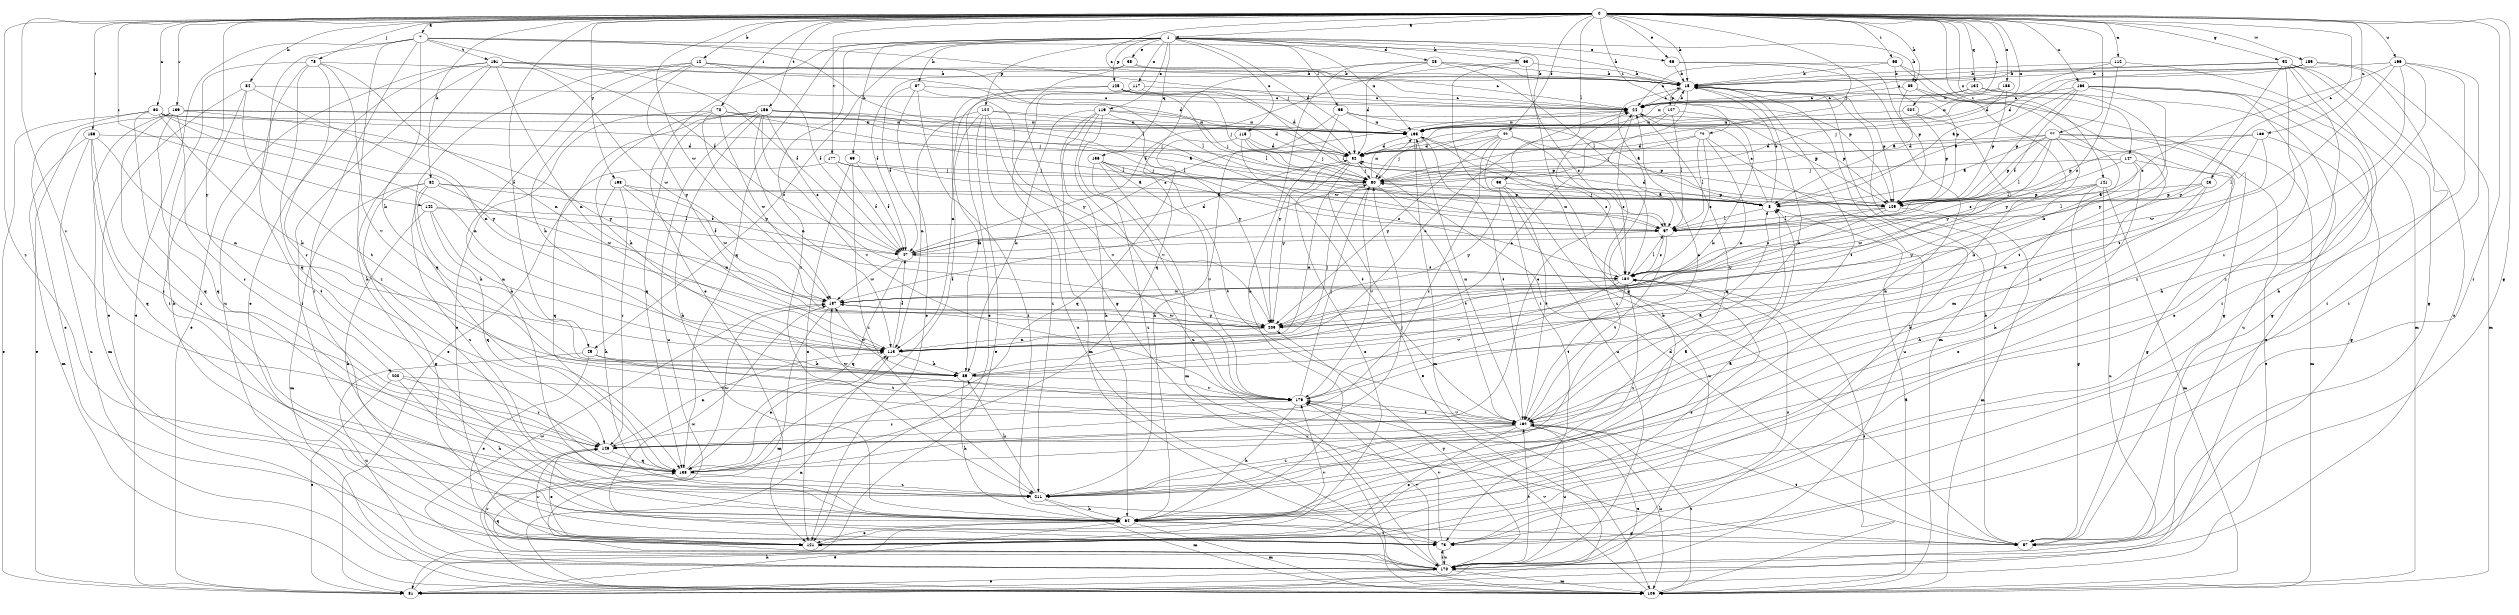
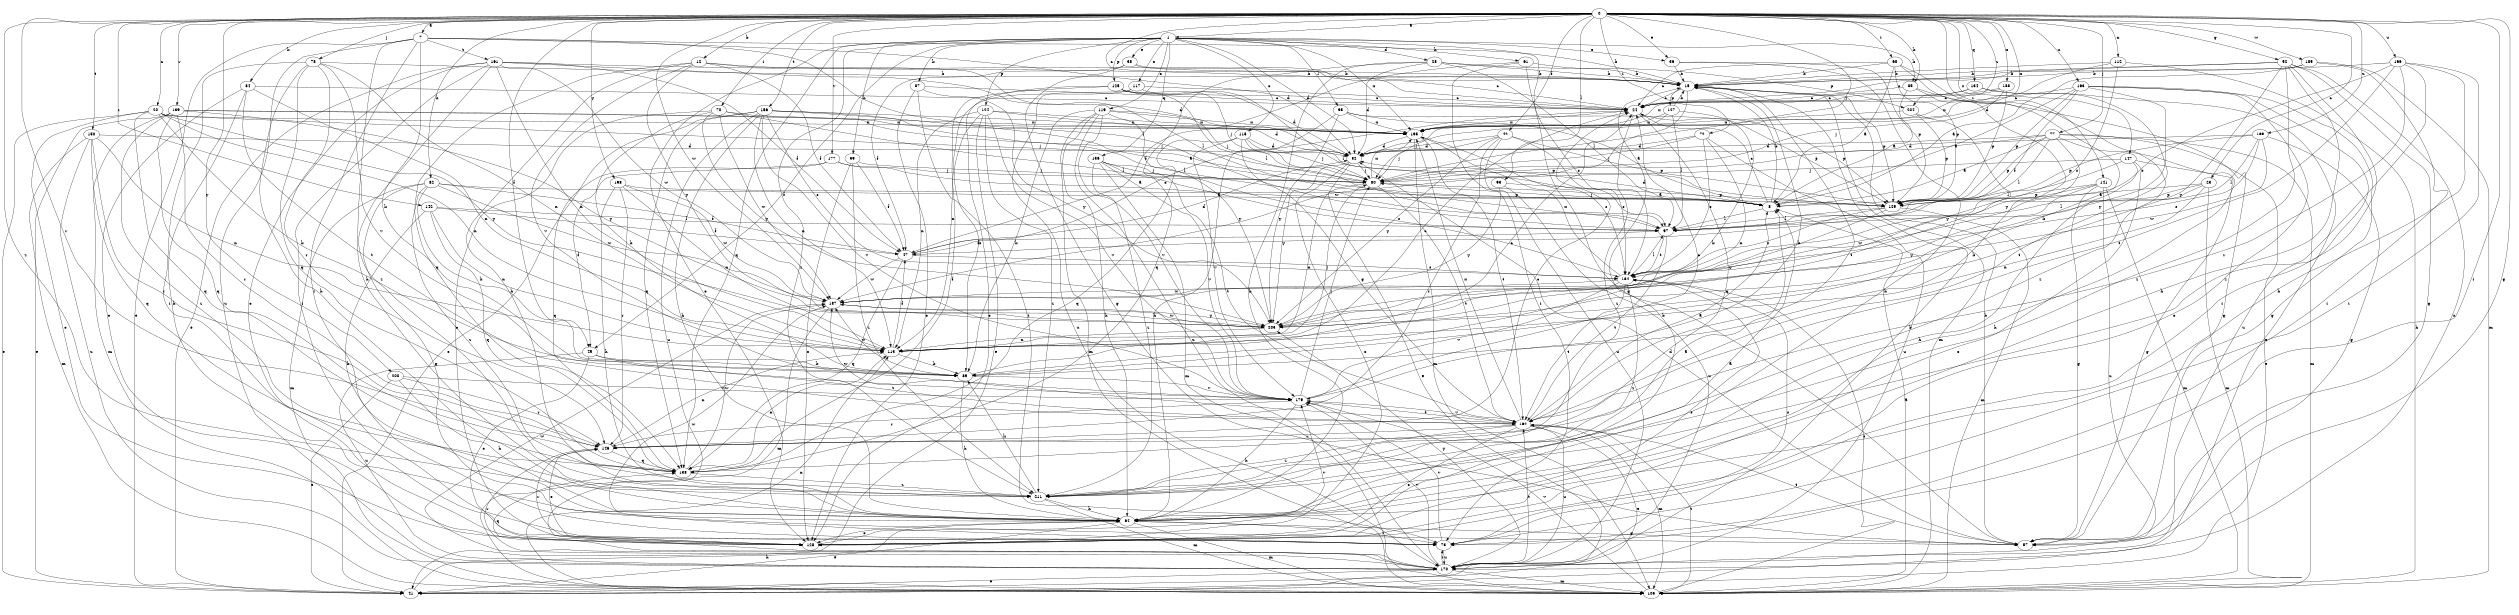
  strict digraph {
    0
    1
    7
    12
    15
-   20 [label=60]
+   20
    23
    24
    36
    42
    45
    52
    57
    68
    70
    72
    73
    77
    78
    80
    82
    84
    85
    93
    112
    134
    139
    141
    142
    146
    147
    156
-   159
+   159 [label=150]
    163
    166
    169
    177
    185
    187
    188
    195
    198
    200
    204
    211
    28
    32
    38
    59
-   63
+   63 [label=61]
    87
    95
    115
    117
    119
-   121
+   121 [label=128]
    124
    125
    136
    138
-   41 [label=81]
+   41
    n62 [label=47]
    64
    89
    97
    161
    170
    179
    203
    105
    127
    129
    162
    113
    8
    154
    0 -> 1 [label=a]
    0 -> 7 [label=a]
    0 -> 12 [label=b]
-   0 -> 15 [label=b]
    0 -> 20 [label=c]
    0 -> 23 [label=c]
    0 -> 24 [label=c]
    0 -> 36 [label=e]
    0 -> 42 [label=f]
    0 -> 45 [label=f]
    0 -> 52 [label=g]
    0 -> 57 [label=g]
    0 -> 68 [label=i]
    0 -> 70 [label=i]
    0 -> 72 [label=i]
    0 -> 73 [label=i]
    0 -> 77 [label=j]
    0 -> 78 [label=j]
    0 -> 80 [label=j]
    0 -> 82 [label=k]
    0 -> 84 [label=k]
    0 -> 85 [label=k]
    0 -> 93 [label=l]
    0 -> 112 [label=n]
    0 -> 134 [label=q]
    0 -> 139 [label=r]
    0 -> 141 [label=r]
    0 -> 142 [label=r]
    0 -> 146 [label=r]
    0 -> 147 [label=s]
    0 -> 156 [label=t]
    0 -> 159 [label=t]
    0 -> 163 [label=u]
    0 -> 166 [label=u]
    0 -> 169 [label=u]
    0 -> 177 [label=v]
    0 -> 185 [label=w]
    0 -> 187 [label=w]
    0 -> 188 [label=x]
    0 -> 195 [label=x]
    0 -> 198 [label=y]
    0 -> 200 [label=y]
    0 -> 204 [label=z]
    0 -> 211 [label=z]
    1 -> 36 [label=e]
    1 -> 45 [label=f]
    1 -> 57 [label=g]
    1 -> 85 [label=k]
    1 -> 195 [label=x]
    1 -> 211 [label=z]
    1 -> 28 [label=d]
    1 -> 32 [label=d]
    1 -> 38 [label=e]
    1 -> 59 [label=h]
    1 -> 63 [label=h]
    1 -> 87 [label=k]
    1 -> 95 [label=l]
    1 -> 115 [label=o]
    1 -> 117 [label=o]
    1 -> 119 [label=o]
    1 -> 121 [label=o]
    1 -> 124 [label=p]
    1 -> 125 [label=p]
    1 -> 136 [label=q]
    1 -> 138 [label=q]
    7 -> 15 [label=b]
    7 -> 73 [label=i]
-   7 -> 32 [label=j]
+   7 -> 32 [label=d]
    7 -> 41 [label=e]
-   7 -> n62 [label=f]
    7 -> 64 [label=h]
    7 -> 89 [label=k]
    7 -> 97 [label=l]
    7 -> 161 [label=t]
    7 -> 170 [label=u]
    12 -> 15 [label=b]
    12 -> 138 [label=q]
    12 -> n62 [label=f]
    12 -> 64 [label=h]
    12 -> 97 [label=l]
-   12 -> 179 [label=h]
+   12 -> 179 [label=v]
    12 -> 203 [label=y]
    15 -> 24 [label=c]
    15 -> 187 [label=w]
    15 -> 105 [label=m]
    15 -> 127 [label=p]
    15 -> 129 [label=p]
    15 -> 162 [label=t]
    20 -> 80 [label=j]
    20 -> 195 [label=x]
    20 -> 121 [label=o]
    20 -> 138 [label=q]
    20 -> 41 [label=e]
    20 -> 89 [label=k]
    20 -> 203 [label=y]
    20 -> 113 [label=n]
    23 -> 97 [label=l]
-   23 -> 162 [label=m]
+   23 -> 105 [label=m]
    23 -> 129 [label=p]
    23 -> 113 [label=n]
    23 -> 8 [label=a]
    24 -> 195 [label=x]
    24 -> 211 [label=z]
    24 -> 138 [label=q]
    24 -> 129 [label=p]
    36 -> 15 [label=b]
    36 -> 64 [label=h]
    36 -> 129 [label=p]
    42 -> 80 [label=j]
    42 -> 146 [label=r]
    42 -> 32 [label=d]
    42 -> 170 [label=u]
    42 -> 203 [label=y]
    42 -> 129 [label=p]
    42 -> 154 [label=s]
    45 -> 121 [label=o]
    45 -> 89 [label=k]
    45 -> 170 [label=u]
    45 -> 162 [label=t]
    52 -> 15 [label=b]
    52 -> 24 [label=c]
    52 -> 57 [label=g]
    52 -> 73 [label=i]
    52 -> 211 [label=z]
    52 -> 64 [label=h]
    52 -> 170 [label=u]
    52 -> 203 [label=y]
    57 -> 15 [label=b]
    57 -> 32 [label=d]
    57 -> 162 [label=t]
    68 -> 15 [label=b]
    68 -> 24 [label=c]
    68 -> 211 [label=z]
    68 -> 89 [label=k]
    68 -> 129 [label=p]
+   68 -> 8 [label=a]
    70 -> 187 [label=w]
    70 -> 195 [label=x]
    70 -> 121 [label=o]
    70 -> 89 [label=k]
    70 -> 97 [label=l]
    70 -> 203 [label=y]
    72 -> 80 [label=j]
    72 -> 32 [label=d]
-   72 -> 97 [label=l]
    72 -> 170 [label=u]
    72 -> 113 [label=n]
    72 -> 154 [label=s]
    73 -> 187 [label=w]
    73 -> 170 [label=u]
    73 -> 179 [label=v]
    73 -> 154 [label=s]
    77 -> 80 [label=j]
    77 -> 32 [label=d]
    77 -> 41 [label=e]
    77 -> 64 [label=h]
    77 -> 89 [label=k]
    77 -> 97 [label=l]
    77 -> 105 [label=m]
    77 -> 129 [label=p]
    77 -> 8 [label=a]
-   77 -> 154 [label=s]
+   169 -> 154 [label=s]
    78 -> 15 [label=b]
    78 -> 73 [label=i]
    78 -> 146 [label=r]
    78 -> 138 [label=q]
-   78 -> 64 [label=t]
+   78 -> 64 [label=h]
    78 -> 179 [label=v]
    78 -> 113 [label=n]
    80 -> 195 [label=x]
-   80 -> 179 [label=v]
+   115 -> 179 [label=v]
    80 -> 162 [label=t]
    80 -> 113 [label=n]
    80 -> 8 [label=a]
    82 -> 57 [label=g]
    82 -> 187 [label=w]
    82 -> 211 [label=z]
    82 -> n62 [label=f]
    82 -> 89 [label=k]
    82 -> 105 [label=m]
    82 -> 8 [label=a]
    84 -> 24 [label=c]
    84 -> 121 [label=o]
    84 -> 64 [label=h]
    84 -> 162 [label=t]
    84 -> 113 [label=n]
    85 -> 24 [label=c]
    85 -> 57 [label=g]
    85 -> 203 [label=y]
    85 -> 8 [label=a]
    93 -> 170 [label=u]
    93 -> 203 [label=y]
    93 -> 129 [label=p]
-   93 -> 162 [label=t]
    112 -> 15 [label=b]
    112 -> 32 [label=d]
-   112 -> 105 [label=m]
+   112 -> 105 [label=h]
    112 -> 154 [label=s]
    134 -> 24 [label=c]
    134 -> 195 [label=x]
    134 -> 41 [label=e]
    134 -> 162 [label=t]
    139 -> 80 [label=j]
    139 -> 146 [label=r]
    139 -> 195 [label=x]
    139 -> 211 [label=z]
    139 -> 138 [label=q]
    139 -> 41 [label=e]
    139 -> 203 [label=y]
    139 -> 105 [label=m]
    141 -> 57 [label=g]
    141 -> 187 [label=w]
    141 -> 170 [label=u]
    141 -> 203 [label=y]
    141 -> 105 [label=m]
    141 -> 129 [label=p]
    142 -> 138 [label=q]
    142 -> n62 [label=f]
    142 -> 64 [label=h]
    142 -> 97 [label=l]
    142 -> 113 [label=n]
    146 -> 24 [label=c]
    146 -> 121 [label=o]
    146 -> 138 [label=q]
    146 -> 113 [label=n]
    147 -> 57 [label=g]
    147 -> 80 [label=j]
    147 -> 121 [label=o]
    147 -> 64 [label=h]
    147 -> 97 [label=l]
    156 -> 195 [label=x]
    156 -> 138 [label=q]
    156 -> 41 [label=e]
    156 -> 64 [label=h]
    156 -> 97 [label=l]
    156 -> 170 [label=u]
    156 -> 179 [label=v]
    156 -> 113 [label=n]
    156 -> 8 [label=a]
    156 -> 154 [label=s]
    159 -> 146 [label=r]
    159 -> 32 [label=d]
    159 -> 138 [label=q]
    159 -> 170 [label=u]
    159 -> 105 [label=m]
    159 -> 113 [label=n]
    163 -> 24 [label=c]
    163 -> 57 [label=g]
    163 -> 121 [label=o]
    163 -> n62 [label=f]
    163 -> 170 [label=u]
    163 -> 203 [label=y]
    163 -> 129 [label=p]
    163 -> 8 [label=a]
    166 -> 15 [label=b]
    166 -> 73 [label=i]
    166 -> 146 [label=r]
    166 -> 211 [label=z]
    166 -> 64 [label=h]
    166 -> 162 [label=t]
    166 -> 154 [label=s]
    169 -> 57 [label=g]
    169 -> 187 [label=w]
    169 -> 32 [label=d]
    169 -> 97 [label=l]
    169 -> 129 [label=p]
    177 -> 80 [label=j]
    177 -> 138 [label=q]
-   177 -> n62 [label=f]
+   177 -> 45 [label=f]
    177 -> 8 [label=a]
    185 -> 15 [label=b]
    185 -> 73 [label=i]
-   185 -> 32 [label=d]
    185 -> 105 [label=m]
    185 -> 8 [label=a]
    187 -> 203 [label=y]
    187 -> 105 [label=m]
-   188 -> 24 [label=w]
+   188 -> 24 [label=c]
    188 -> 80 [label=j]
    188 -> 195 [label=x]
    188 -> 129 [label=p]
    195 -> 32 [label=d]
    195 -> 105 [label=m]
    195 -> 162 [label=t]
    195 -> 154 [label=s]
    198 -> 146 [label=r]
    198 -> 187 [label=w]
    198 -> 64 [label=h]
    198 -> 129 [label=p]
    198 -> 113 [label=n]
    200 -> 146 [label=r]
    200 -> 41 [label=e]
    200 -> 64 [label=h]
    200 -> 179 [label=v]
    204 -> 195 [label=x]
    204 -> 203 [label=y]
    204 -> 129 [label=p]
    211 -> 64 [label=h]
    211 -> 89 [label=k]
    211 -> 105 [label=m]
    211 -> 8 [label=a]
    28 -> 15 [label=b]
    28 -> 32 [label=d]
    28 -> 138 [label=q]
    28 -> 64 [label=h]
    28 -> 97 [label=l]
-   28 -> 129 [label=p]
+   28 -> 204 [label=p]
    32 -> 80 [label=j]
    32 -> 121 [label=o]
    32 -> 41 [label=e]
    32 -> 203 [label=y]
    38 -> 15 [label=b]
    38 -> 24 [label=c]
    38 -> 57 [label=g]
    38 -> n62 [label=f]
    59 -> 80 [label=j]
    59 -> 211 [label=z]
    59 -> 121 [label=o]
    59 -> n62 [label=f]
    63 -> 15 [label=b]
    63 -> 73 [label=i]
    63 -> n62 [label=f]
    63 -> 154 [label=s]
    87 -> 24 [label=c]
    87 -> 73 [label=i]
    87 -> 121 [label=o]
-   87 -> n62 [label=f]
    87 -> 203 [label=y]
    95 -> 195 [label=x]
    95 -> 64 [label=h]
    95 -> 203 [label=y]
-   95 -> 129 [label=p]
+   95 -> 129 [label=s]
    95 -> 8 [label=a]
    115 -> 80 [label=j]
    115 -> 32 [label=d]
    115 -> 138 [label=q]
    115 -> 129 [label=p]
-   115 -> 162 [label=t]
+   115 -> 162 [label=g]
    117 -> 24 [label=c]
    117 -> 97 [label=l]
    117 -> 170 [label=u]
    117 -> 113 [label=n]
    119 -> 80 [label=j]
    119 -> 195 [label=x]
    119 -> 64 [label=h]
    119 -> 89 [label=k]
    119 -> 170 [label=u]
    119 -> 179 [label=v]
    119 -> 203 [label=y]
    119 -> 105 [label=m]
    121 -> 15 [label=b]
    121 -> 146 [label=r]
    121 -> 179 [label=v]
    121 -> 154 [label=s]
    124 -> 195 [label=x]
    124 -> 211 [label=z]
    124 -> 32 [label=d]
    124 -> 41 [label=e]
    124 -> 89 [label=k]
    124 -> 179 [label=v]
    124 -> 113 [label=n]
    125 -> 24 [label=c]
    125 -> 80 [label=j]
    125 -> 32 [label=d]
    125 -> 121 [label=o]
    125 -> 138 [label=f]
    125 -> 97 [label=l]
    136 -> 80 [label=j]
    136 -> 211 [label=z]
    136 -> 179 [label=v]
    136 -> 105 [label=m]
    136 -> 162 [label=t]
    136 -> 154 [label=s]
-   138 -> 80 [label=j]
    138 -> 187 [label=w]
    138 -> 211 [label=z]
    138 -> 113 [label=n]
    41 -> 64 [label=h]
    n62 -> 24 [label=c]
    n62 -> 187 [label=w]
    n62 -> 32 [label=d]
    n62 -> 138 [label=q]
    n62 -> 154 [label=s]
    64 -> 57 [label=g]
    64 -> 73 [label=i]
    64 -> 121 [label=o]
    64 -> 41 [label=e]
    64 -> 105 [label=m]
    64 -> 8 [label=a]
    89 -> 24 [label=c]
    89 -> 187 [label=w]
    89 -> 64 [label=h]
    89 -> 179 [label=v]
    97 -> n62 [label=f]
    97 -> 162 [label=t]
-   97 -> 154 [label=s]
+   97 -> 154 [label=t]
    161 -> 15 [label=b]
    161 -> 73 [label=i]
    161 -> 187 [label=w]
    161 -> 211 [label=z]
    161 -> 32 [label=d]
    161 -> 121 [label=o]
    161 -> 41 [label=e]
    161 -> n62 [label=f]
    161 -> 113 [label=n]
    170 -> 15 [label=b]
    170 -> 73 [label=i]
    170 -> 146 [label=r]
    170 -> 187 [label=w]
    170 -> 138 [label=q]
    170 -> 41 [label=e]
    170 -> 179 [label=v]
    170 -> 203 [label=y]
    170 -> 105 [label=m]
    170 -> 162 [label=t]
    179 -> 15 [label=b]
    179 -> 24 [label=c]
    179 -> 80 [label=j]
    179 -> 146 [label=r]
    179 -> 64 [label=h]
    179 -> 162 [label=t]
    203 -> 187 [label=w]
    203 -> 113 [label=n]
    105 -> 179 [label=v]
    105 -> 162 [label=t]
    105 -> 113 [label=n]
    105 -> 8 [label=a]
    105 -> 154 [label=s]
    127 -> 15 [label=b]
    127 -> 80 [label=j]
    127 -> 195 [label=x]
    127 -> 89 [label=k]
    127 -> 97 [label=l]
    129 -> 97 [label=l]
    129 -> 203 [label=y]
    129 -> 105 [label=m]
    129 -> 154 [label=s]
    162 -> 146 [label=r]
    162 -> 187 [label=w]
    162 -> 195 [label=x]
    162 -> 211 [label=z]
    162 -> 121 [label=o]
    162 -> 41 [label=e]
    162 -> 170 [label=u]
    162 -> 179 [label=v]
-   162 -> 105 [label=k]
+   162 -> 105 [label=m]
    162 -> 8 [label=a]
    113 -> 24 [label=c]
    113 -> 80 [label=j]
    113 -> n62 [label=f]
    113 -> 89 [label=k]
    8 -> 15 [label=b]
    8 -> 24 [label=c]
    8 -> 80 [label=j]
    8 -> 32 [label=d]
    8 -> 97 [label=l]
    154 -> 187 [label=w]
    154 -> 195 [label=x]
    154 -> 211 [label=z]
    154 -> 97 [label=l]
    154 -> 179 [label=v]
    154 -> 162 [label=t]
  }
